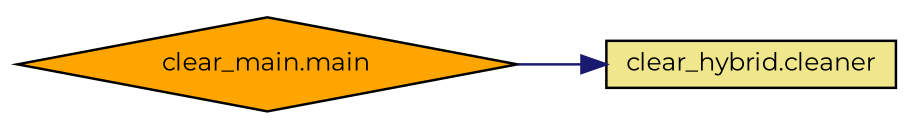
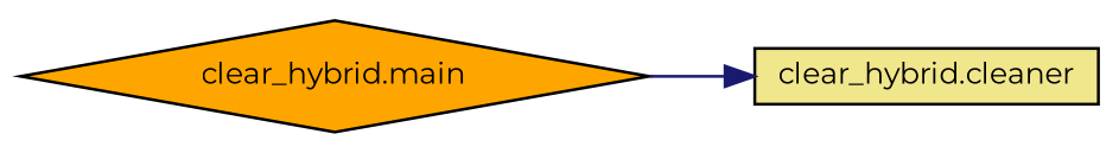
  digraph {
    rankdir=LR
    fontname=Montserrat
    node [color=black fontname=Montserrat fontsize=10 style=filled]
-   n1 [fillcolor=orange fontcolor=black height=0.2 label="clear_main.main" shape=diamond width=0.4]
+   n1 [fillcolor=orange fontcolor=black height=0.2 label="clear_hybrid.main" shape=diamond width=0.4]
    n2 [fillcolor=khaki height=0.2 label="clear_hybrid.cleaner" shape=box width=0.4]
    n1 -> n2 [color=midnightblue fontname=Montserrat fontsize=10 labelfontname=Helvetica labelfontsize=10 style=solid]
  }
